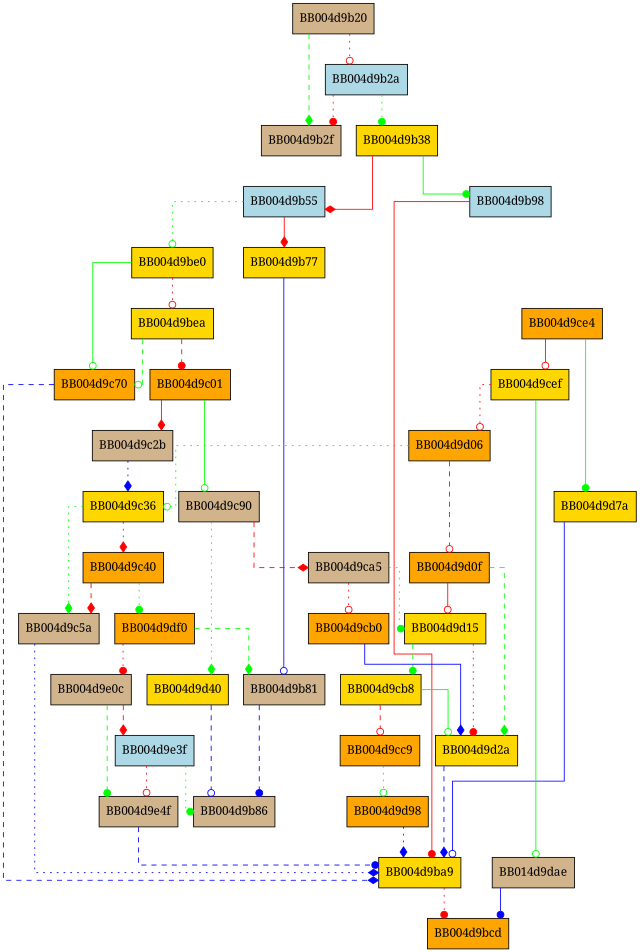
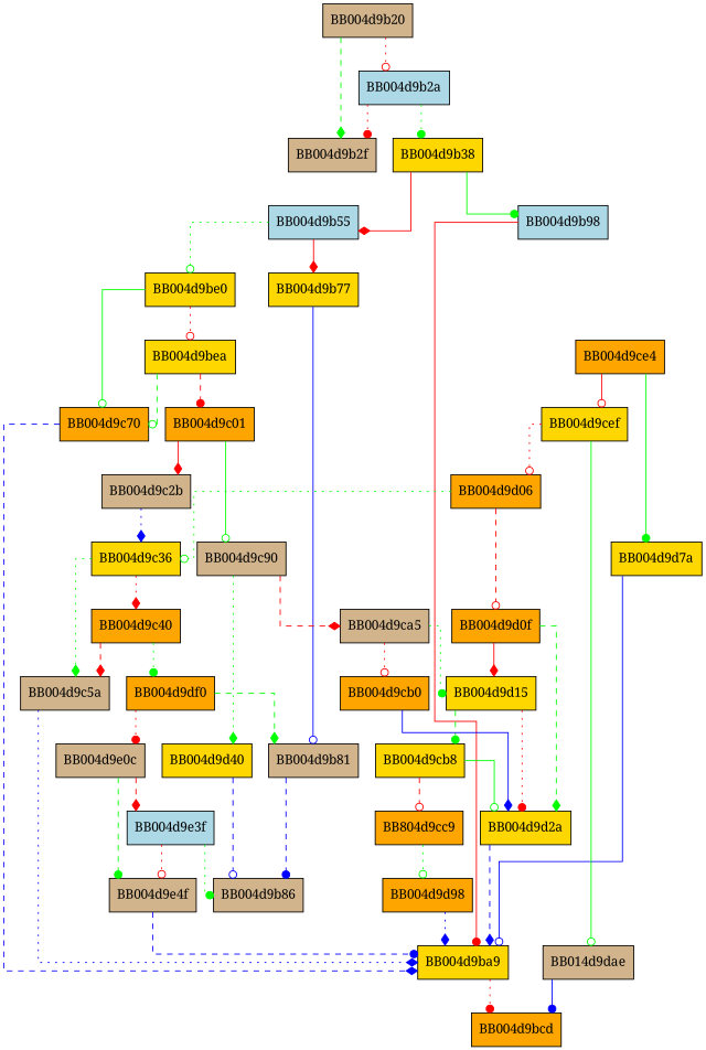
  digraph {
    fontname="Noto Serif"
    splines=ortho
    node [fillcolor=gold fontname="Noto Serif" shape=box style=filled]
    edge [arrowhead=odot color=red fontname="Noto Serif" style=dotted]
    BB004d9b20 [fillcolor=tan]
    BB004d9b2f [fillcolor=tan]
    BB004d9b2a [fillcolor=lightblue]
    BB004d9b38
    BB004d9b98 [fillcolor=lightblue]
    BB004d9b55 [fillcolor=lightblue]
    BB004d9ba9
    BB004d9be0
    BB004d9b77
    BB004d9bcd [fillcolor=orange]
    BB004d9c70 [fillcolor=orange]
    BB004d9bea
    BB004d9b81 [fillcolor=tan]
    BB004d9c01 [fillcolor=orange]
    BB004d9b86 [fillcolor=tan]
    BB004d9c90 [fillcolor=tan]
    BB004d9c2b [fillcolor=tan]
    BB004d9d40
    BB004d9ca5 [fillcolor=tan]
    BB004d9c36
    BB004d9d15
    BB004d9cb0 [fillcolor=orange]
    BB004d9c5a [fillcolor=tan]
    BB004d9c40 [fillcolor=orange]
    BB004d9df0 [fillcolor=orange]
    BB004d9e0c [fillcolor=tan]
    BB004d9e4f [fillcolor=tan]
    BB004d9e3f [fillcolor=lightblue]
    BB004d9d2a
    BB004d9cb8
-   BB004d9cc9 [fillcolor=orange]
+   BB004d9cc9 [fillcolor=orange label=BB804d9cc9]
    BB004d9d98 [fillcolor=orange]
    BB004d9ce4 [fillcolor=orange]
    BB004d9d7a
    BB004d9cef
    n36 [fillcolor=tan label=BB014d9dae]
    BB004d9d06 [fillcolor=orange]
    BB004d9d0f [fillcolor=orange]
    BB004d9b20 -> BB004d9b2f [arrowhead=diamond color=green style=dashed]
    BB004d9b20 -> BB004d9b2a
    BB004d9b2a -> BB004d9b2f [arrowhead=dot]
    BB004d9b2a -> BB004d9b38 [arrowhead=dot color=green]
    BB004d9b38 -> BB004d9b98 [arrowhead=dot color=green style=solid]
    BB004d9b38 -> BB004d9b55 [arrowhead=diamond style=solid]
    BB004d9b98 -> BB004d9ba9 [arrowhead=dot style=solid]
    BB004d9b55 -> BB004d9be0 [color=green]
    BB004d9b55 -> BB004d9b77 [arrowhead=diamond style=solid]
    BB004d9ba9 -> BB004d9bcd [arrowhead=dot]
    BB004d9be0 -> BB004d9c70 [color=green style=solid]
    BB004d9be0 -> BB004d9bea
    BB004d9b77 -> BB004d9b81 [color=blue style=solid]
    BB004d9c70 -> BB004d9ba9 [arrowhead=diamond color=blue style=dashed]
    BB004d9bea -> BB004d9c70 [color=green style=dashed]
    BB004d9bea -> BB004d9c01 [arrowhead=dot style=dashed]
    BB004d9b81 -> BB004d9b86 [arrowhead=dot color=blue style=dashed]
    BB004d9c01 -> BB004d9c90 [color=green style=solid]
    BB004d9c01 -> BB004d9c2b [arrowhead=diamond style=solid]
    BB004d9c90 -> BB004d9d40 [arrowhead=diamond color=green]
    BB004d9c90 -> BB004d9ca5 [arrowhead=diamond style=dashed]
    BB004d9c2b -> BB004d9c36 [arrowhead=diamond color=blue]
    BB004d9d40 -> BB004d9b86 [color=blue style=dashed]
    BB004d9ca5 -> BB004d9d15 [arrowhead=dot color=green]
    BB004d9ca5 -> BB004d9cb0
    BB004d9c36 -> BB004d9c5a [arrowhead=diamond color=green]
    BB004d9c36 -> BB004d9c40 [arrowhead=diamond]
    BB004d9d15 -> BB004d9d2a [arrowhead=dot]
    BB004d9d15 -> BB004d9cb8 [arrowhead=dot color=green style=dashed]
    BB004d9cb0 -> BB004d9d2a [arrowhead=diamond color=blue style=solid]
    BB004d9c5a -> BB004d9ba9 [arrowhead=diamond color=blue]
    BB004d9c40 -> BB004d9c5a [arrowhead=diamond style=dashed]
    BB004d9c40 -> BB004d9df0 [arrowhead=dot color=green]
    BB004d9df0 -> BB004d9b81 [arrowhead=diamond color=green style=dashed]
    BB004d9df0 -> BB004d9e0c [arrowhead=dot]
    BB004d9e0c -> BB004d9e4f [arrowhead=dot color=green style=dashed]
    BB004d9e0c -> BB004d9e3f [arrowhead=diamond style=dashed]
    BB004d9e4f -> BB004d9ba9 [arrowhead=dot color=blue style=dashed]
    BB004d9e3f -> BB004d9b86 [arrowhead=dot color=green]
    BB004d9e3f -> BB004d9e4f
    BB004d9d2a -> BB004d9ba9 [arrowhead=diamond color=blue style=dashed]
    BB004d9cb8 -> BB004d9d2a [color=green style=solid]
    BB004d9cb8 -> BB004d9cc9 [style=dashed]
    BB004d9cc9 -> BB004d9d98 [color=green]
    BB004d9d98 -> BB004d9ba9 [arrowhead=diamond color=blue]
    BB004d9ce4 -> BB004d9d7a [arrowhead=dot color=green style=solid]
    BB004d9ce4 -> BB004d9cef [style=solid]
    BB004d9d7a -> BB004d9ba9 [color=blue style=solid]
    BB004d9cef -> n36 [color=green style=solid]
    BB004d9cef -> BB004d9d06
    n36 -> BB004d9bcd [arrowhead=dot color=blue style=solid]
    BB004d9d06 -> BB004d9c36 [color=green]
    BB004d9d06 -> BB004d9d0f [style=dashed]
-   BB004d9d0f -> BB004d9d15 [style=solid]
+   BB004d9d0f -> BB004d9d15 [arrowhead=diamond style=solid]
    BB004d9d0f -> BB004d9d2a [arrowhead=diamond color=green style=dashed]
  }
